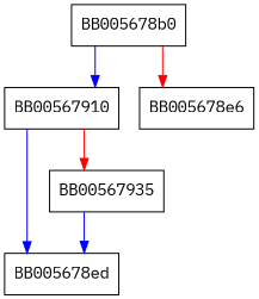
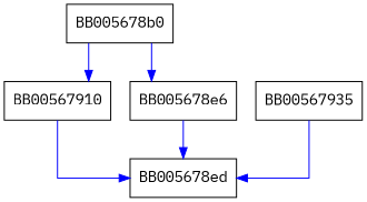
  digraph {
    fontname="IBM Plex Mono"
    splines=ortho
    node [fontname="IBM Plex Mono" shape=box]
    edge [color=blue fontname="IBM Plex Mono"]
    BB005678b0
    BB00567910
    BB005678e6
    BB005678ed
    BB00567935
    BB005678b0 -> BB00567910
-   BB005678b0 -> BB005678e6 [color=red]
+   BB005678b0 -> BB005678e6
    BB00567910 -> BB005678ed
-   BB00567910 -> BB00567935 [color=red]
+   BB005678e6 -> BB005678ed
    BB00567935 -> BB005678ed
  }
